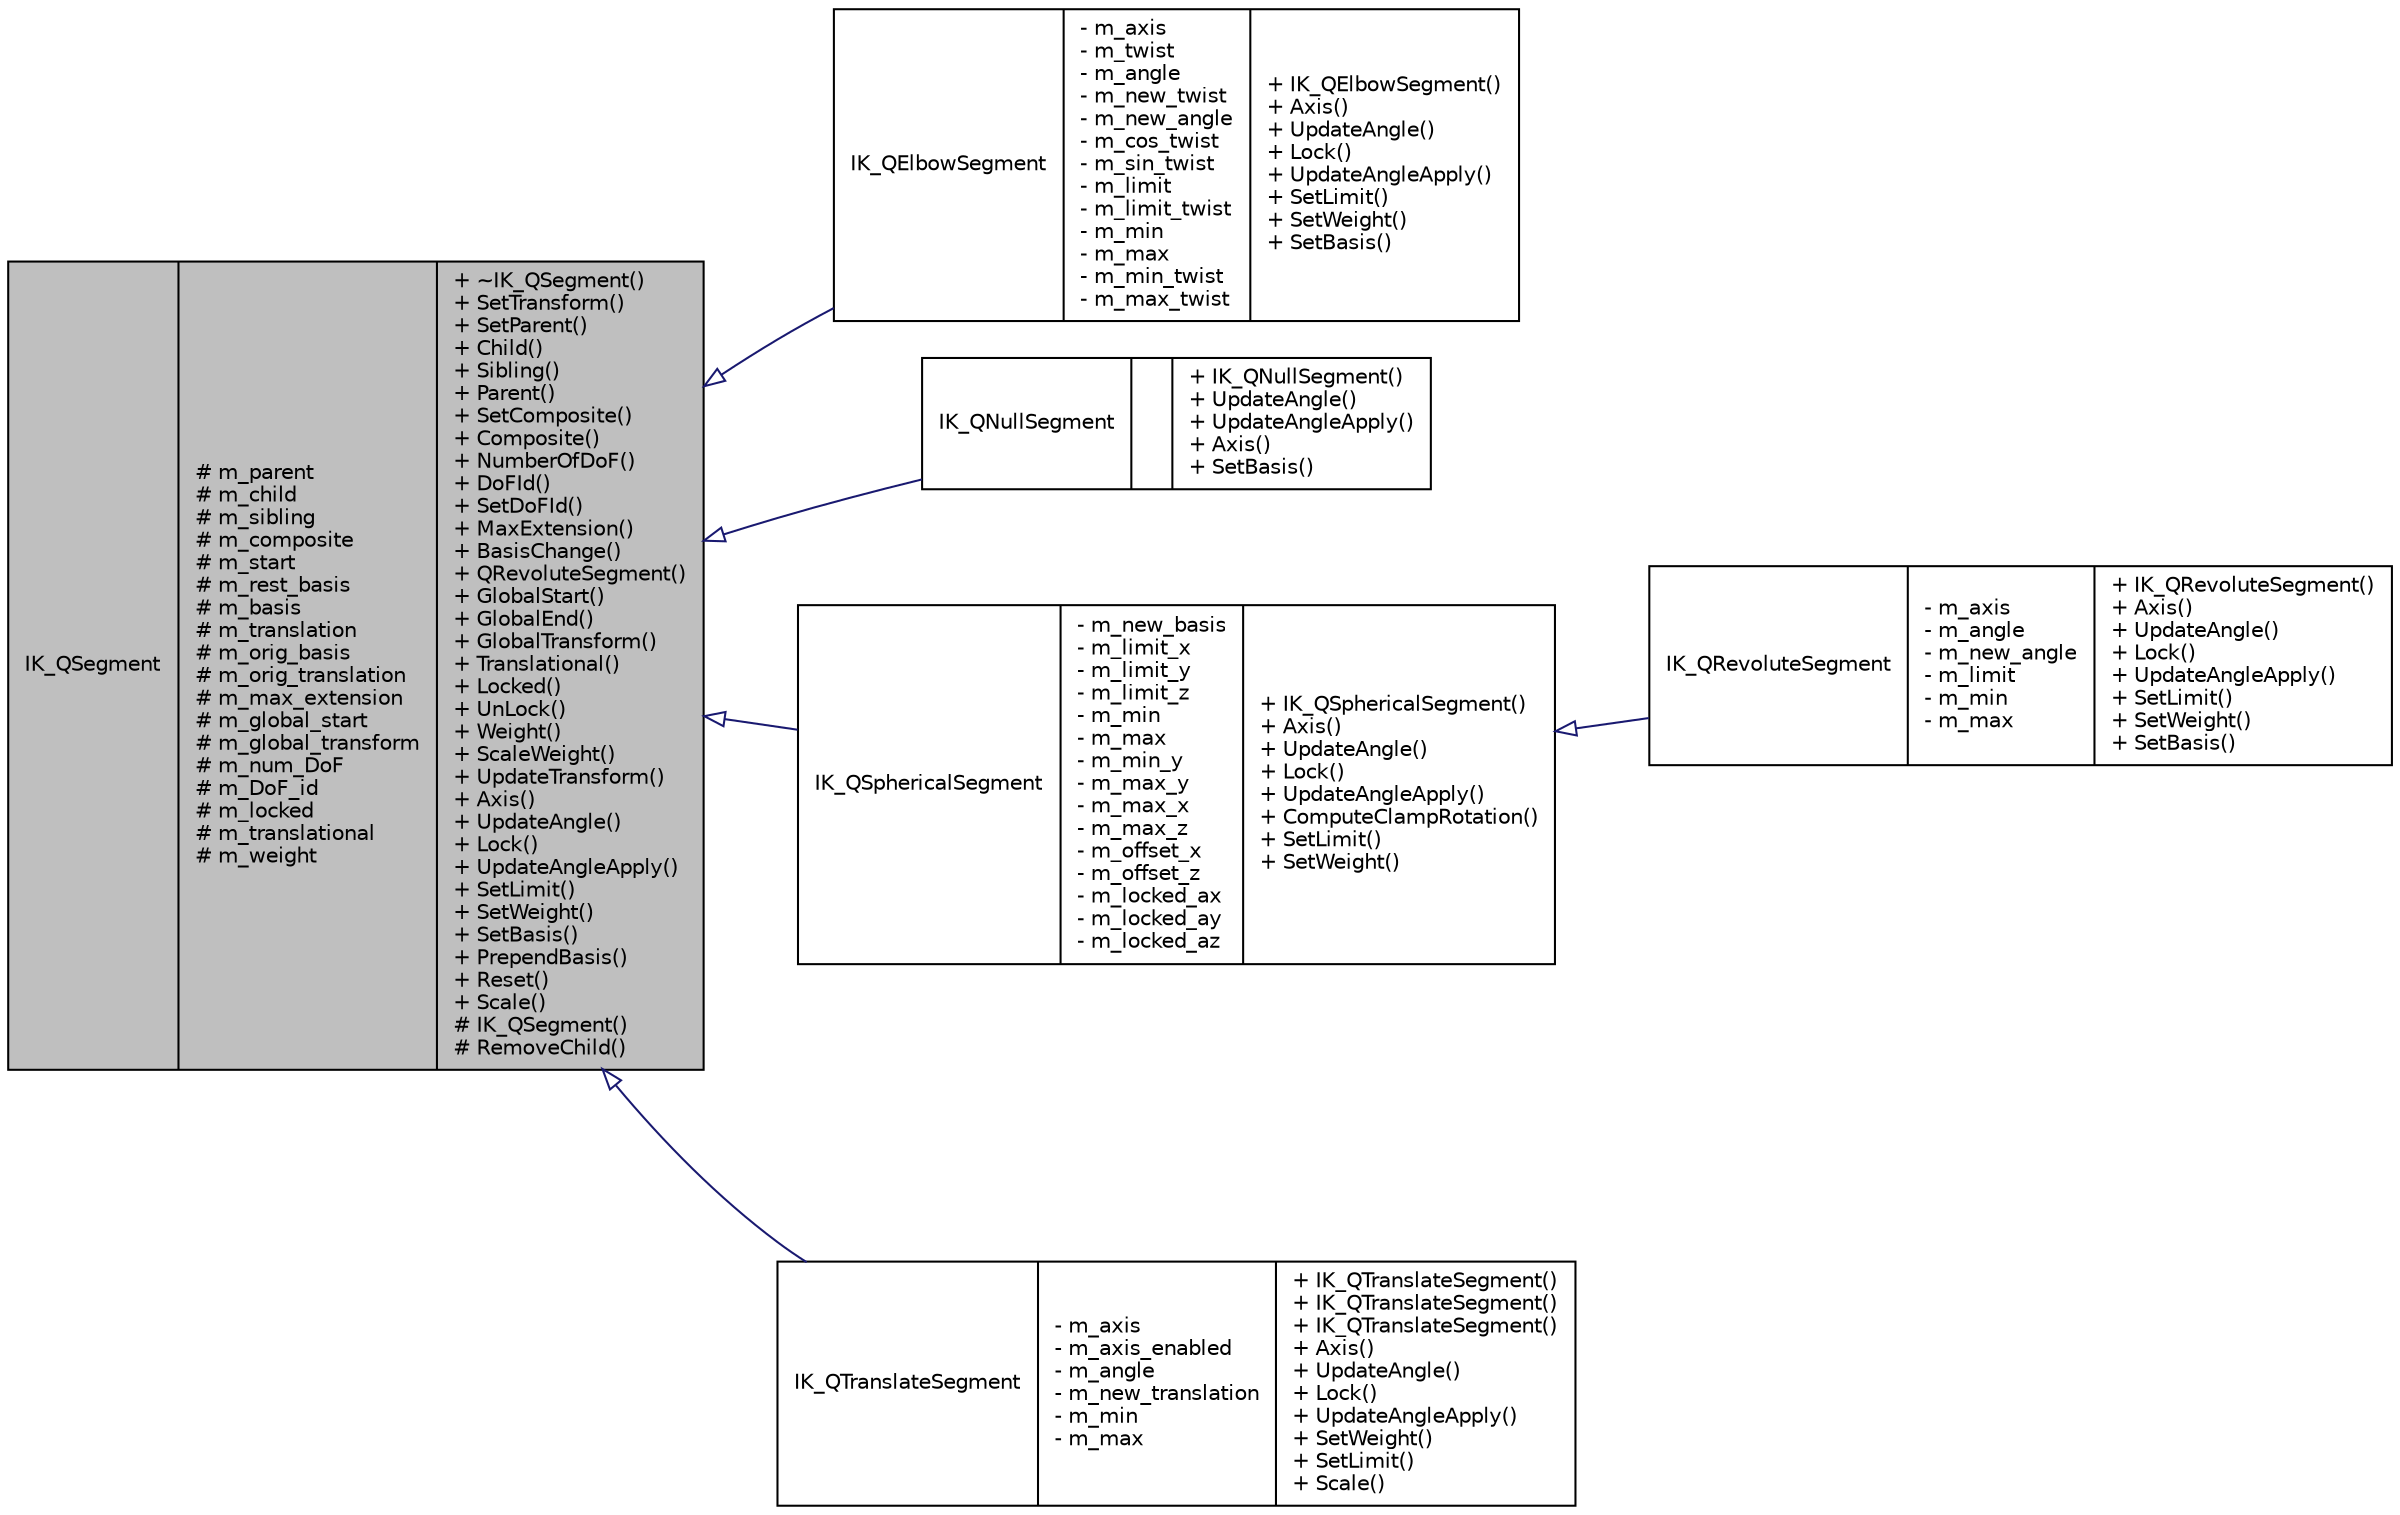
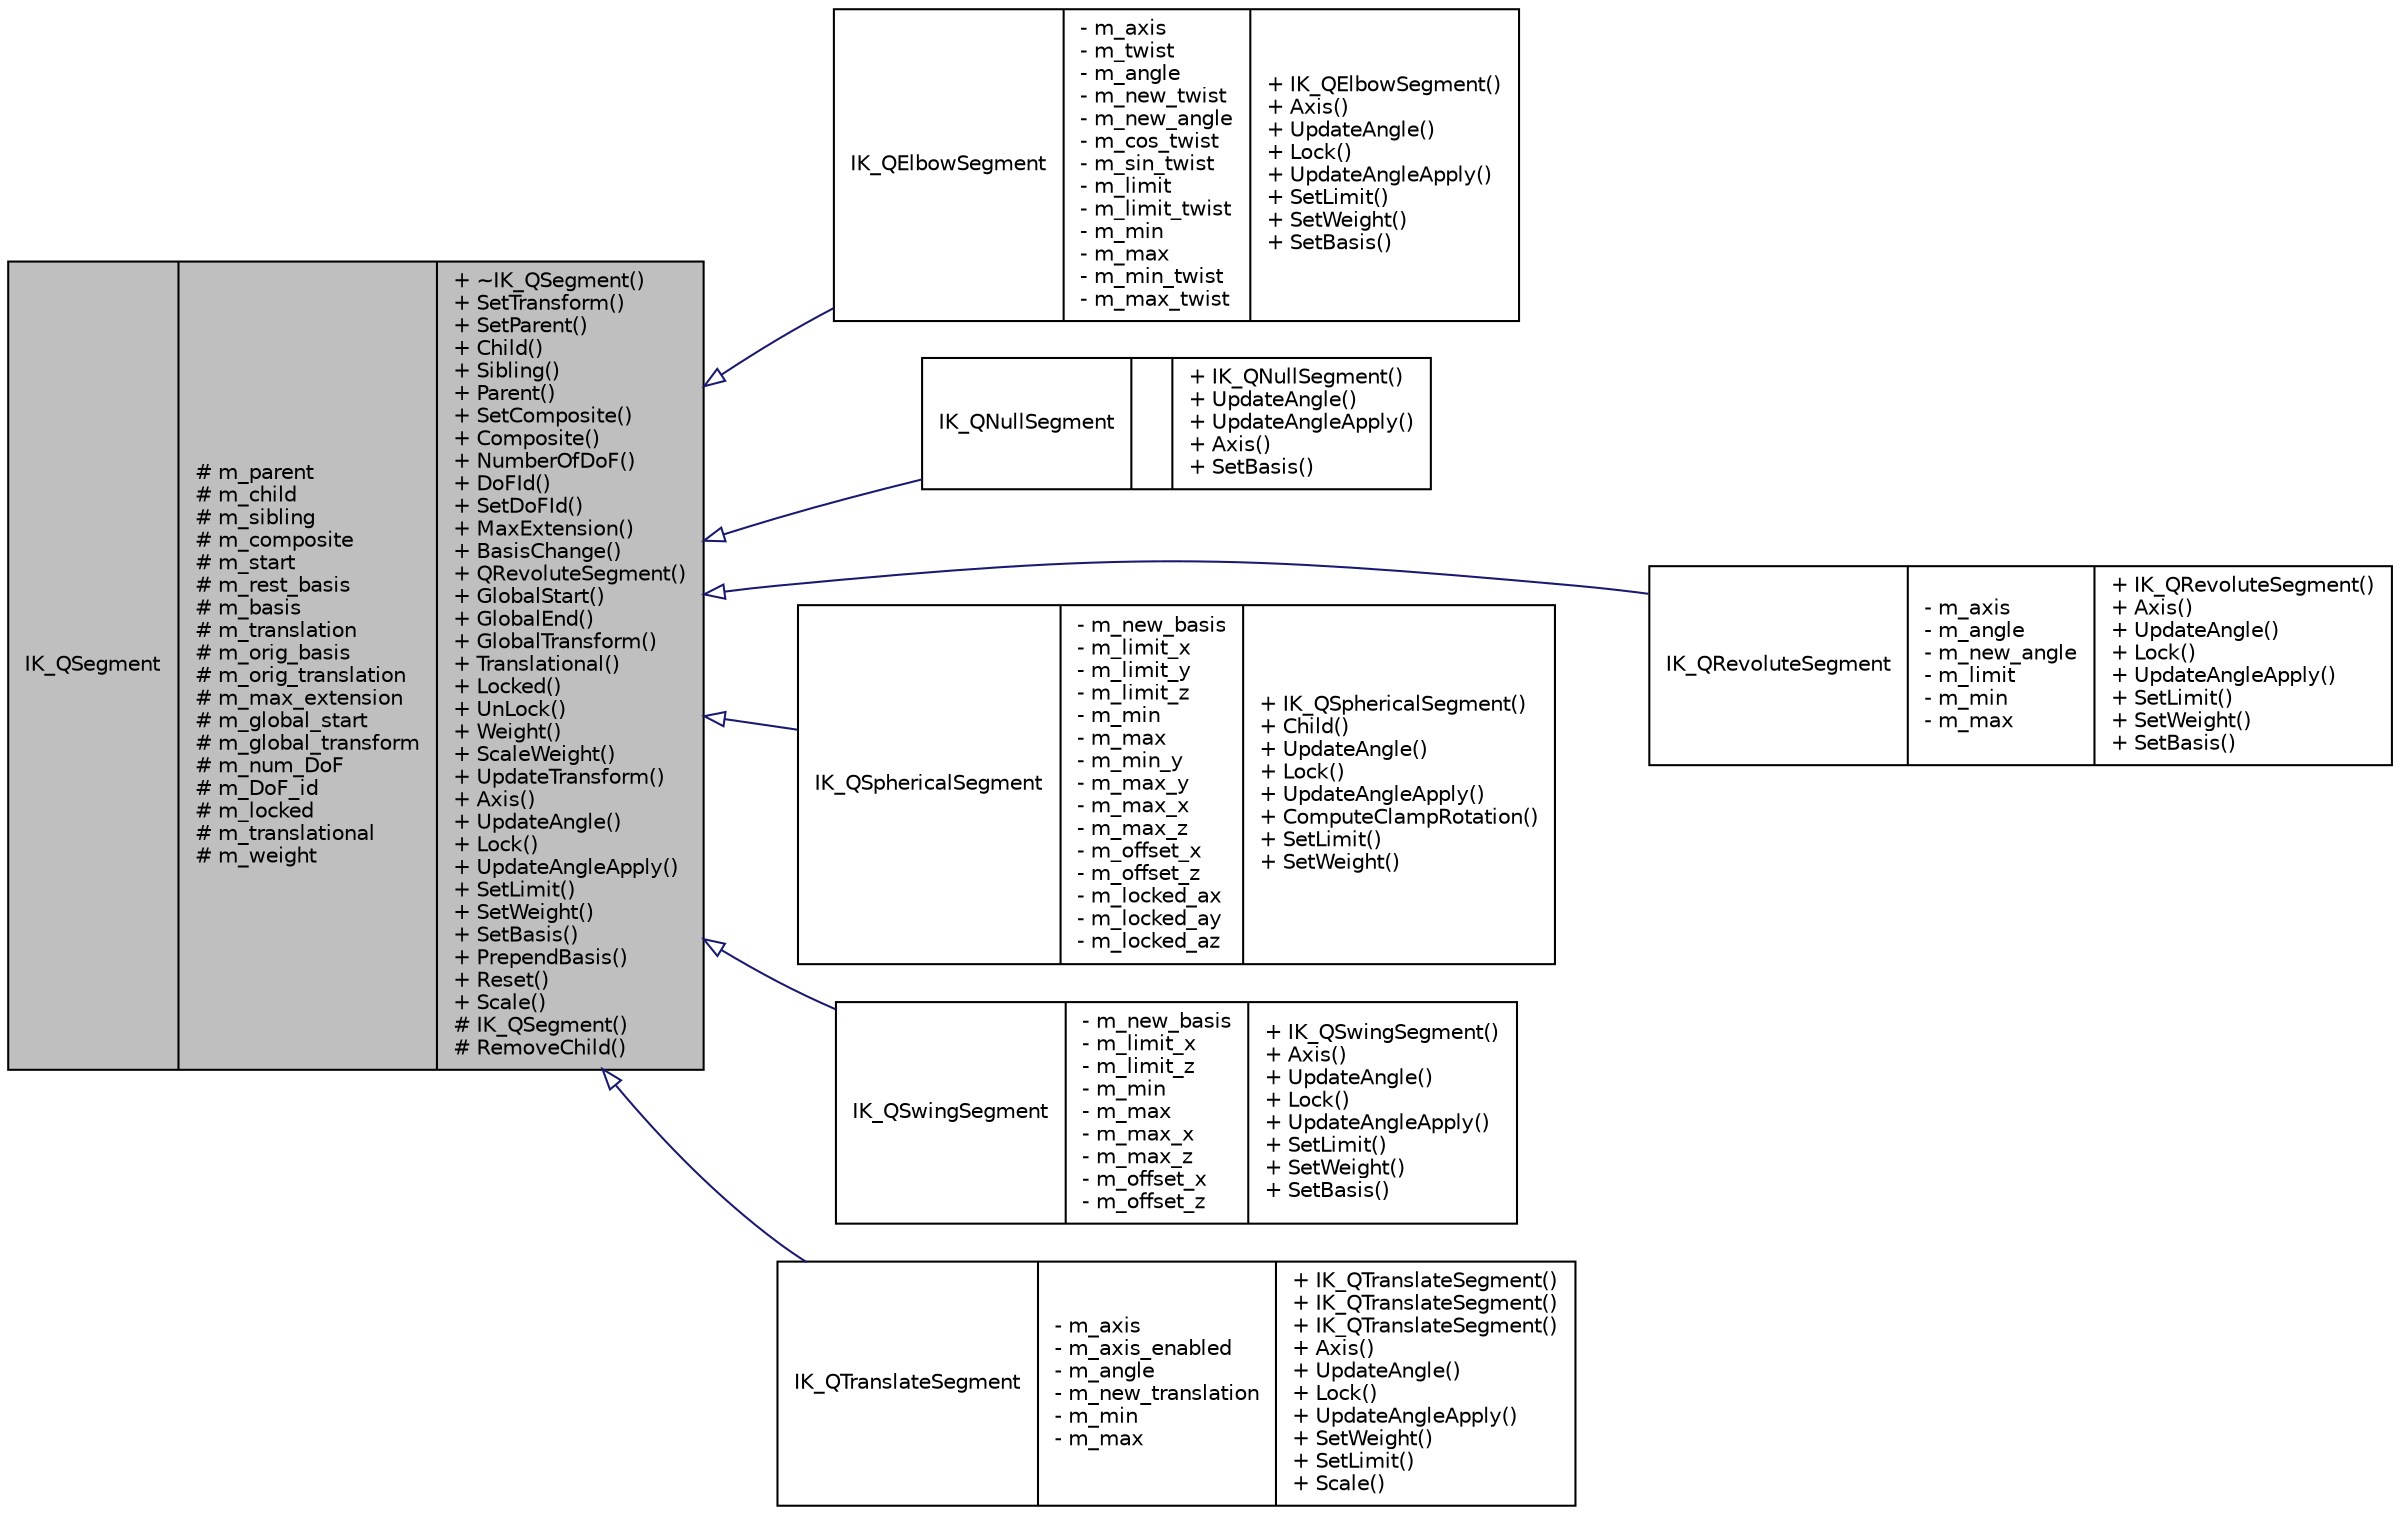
  digraph {
    rankdir=LR
    node [color=black fillcolor=white fontname=Helvetica fontsize=10 shape=record style=filled]
    edge [arrowtail=empty color=midnightblue dir=back fontname=Helvetica fontsize=10 labelfontname=Helvetica labelfontsize=10 style=solid]
    n1 [fillcolor=grey75 fontcolor=black height=0.2 label="{IK_QSegment\n|# m_parent\l# m_child\l# m_sibling\l# m_composite\l# m_start\l# m_rest_basis\l# m_basis\l# m_translation\l# m_orig_basis\l# m_orig_translation\l# m_max_extension\l# m_global_start\l# m_global_transform\l# m_num_DoF\l# m_DoF_id\l# m_locked\l# m_translational\l# m_weight\l|+ ~IK_QSegment()\l+ SetTransform()\l+ SetParent()\l+ Child()\l+ Sibling()\l+ Parent()\l+ SetComposite()\l+ Composite()\l+ NumberOfDoF()\l+ DoFId()\l+ SetDoFId()\l+ MaxExtension()\l+ BasisChange()\l+ QRevoluteSegment()\l+ GlobalStart()\l+ GlobalEnd()\l+ GlobalTransform()\l+ Translational()\l+ Locked()\l+ UnLock()\l+ Weight()\l+ ScaleWeight()\l+ UpdateTransform()\l+ Axis()\l+ UpdateAngle()\l+ Lock()\l+ UpdateAngleApply()\l+ SetLimit()\l+ SetWeight()\l+ SetBasis()\l+ PrependBasis()\l+ Reset()\l+ Scale()\l# IK_QSegment()\l# RemoveChild()\l}" width=0.4]
    n2 [height=0.2 label="{IK_QElbowSegment\n|- m_axis\l- m_twist\l- m_angle\l- m_new_twist\l- m_new_angle\l- m_cos_twist\l- m_sin_twist\l- m_limit\l- m_limit_twist\l- m_min\l- m_max\l- m_min_twist\l- m_max_twist\l|+ IK_QElbowSegment()\l+ Axis()\l+ UpdateAngle()\l+ Lock()\l+ UpdateAngleApply()\l+ SetLimit()\l+ SetWeight()\l+ SetBasis()\l}" width=0.4]
    n3 [height=0.2 label="{IK_QNullSegment\n||+ IK_QNullSegment()\l+ UpdateAngle()\l+ UpdateAngleApply()\l+ Axis()\l+ SetBasis()\l}" width=0.4]
    n4 [height=0.2 label="{IK_QRevoluteSegment\n|- m_axis\l- m_angle\l- m_new_angle\l- m_limit\l- m_min\l- m_max\l|+ IK_QRevoluteSegment()\l+ Axis()\l+ UpdateAngle()\l+ Lock()\l+ UpdateAngleApply()\l+ SetLimit()\l+ SetWeight()\l+ SetBasis()\l}" width=0.4]
-   n5 [height=0.2 label="{IK_QSphericalSegment\n|- m_new_basis\l- m_limit_x\l- m_limit_y\l- m_limit_z\l- m_min\l- m_max\l- m_min_y\l- m_max_y\l- m_max_x\l- m_max_z\l- m_offset_x\l- m_offset_z\l- m_locked_ax\l- m_locked_ay\l- m_locked_az\l|+ IK_QSphericalSegment()\l+ Axis()\l+ UpdateAngle()\l+ Lock()\l+ UpdateAngleApply()\l+ ComputeClampRotation()\l+ SetLimit()\l+ SetWeight()\l}" width=0.4]
+   n5 [height=0.2 label="{IK_QSphericalSegment\n|- m_new_basis\l- m_limit_x\l- m_limit_y\l- m_limit_z\l- m_min\l- m_max\l- m_min_y\l- m_max_y\l- m_max_x\l- m_max_z\l- m_offset_x\l- m_offset_z\l- m_locked_ax\l- m_locked_ay\l- m_locked_az\l|+ IK_QSphericalSegment()\l+ Child()\l+ UpdateAngle()\l+ Lock()\l+ UpdateAngleApply()\l+ ComputeClampRotation()\l+ SetLimit()\l+ SetWeight()\l}" width=0.4]
+   n6 [height=0.2 label="{IK_QSwingSegment\n|- m_new_basis\l- m_limit_x\l- m_limit_z\l- m_min\l- m_max\l- m_max_x\l- m_max_z\l- m_offset_x\l- m_offset_z\l|+ IK_QSwingSegment()\l+ Axis()\l+ UpdateAngle()\l+ Lock()\l+ UpdateAngleApply()\l+ SetLimit()\l+ SetWeight()\l+ SetBasis()\l}" width=0.4]
    n7 [height=0.2 label="{IK_QTranslateSegment\n|- m_axis\l- m_axis_enabled\l- m_angle\l- m_new_translation\l- m_min\l- m_max\l|+ IK_QTranslateSegment()\l+ IK_QTranslateSegment()\l+ IK_QTranslateSegment()\l+ Axis()\l+ UpdateAngle()\l+ Lock()\l+ UpdateAngleApply()\l+ SetWeight()\l+ SetLimit()\l+ Scale()\l}" width=0.4]
    n1 -> n2
    n1 -> n3
-   n5 -> n4
+   n1 -> n4
    n1 -> n5
+   n1 -> n6
    n1 -> n7
  }
